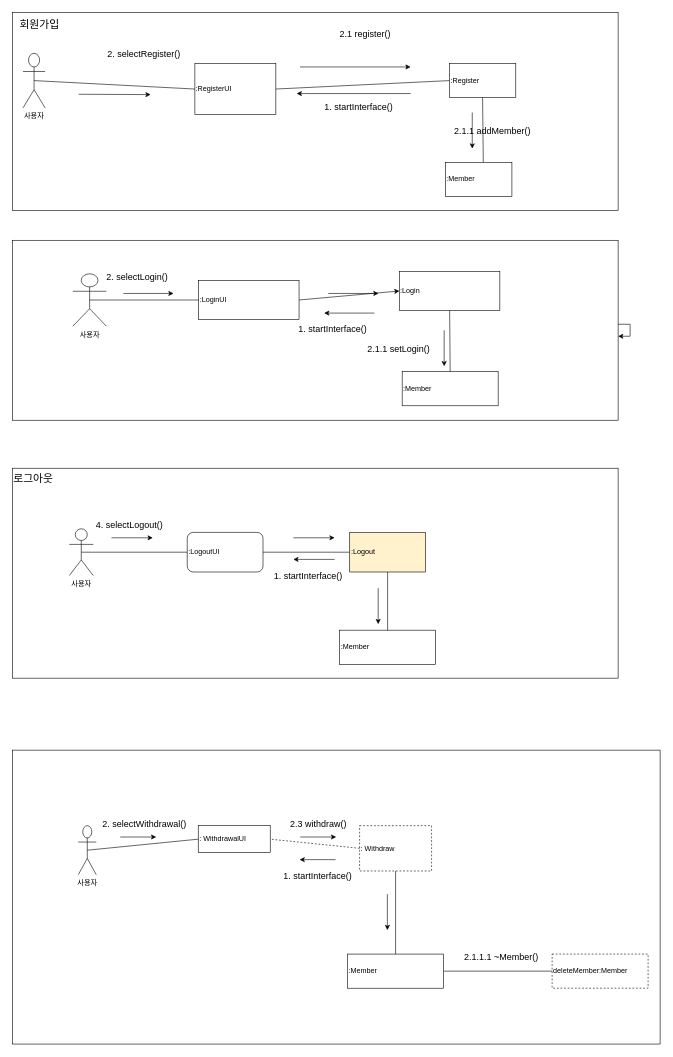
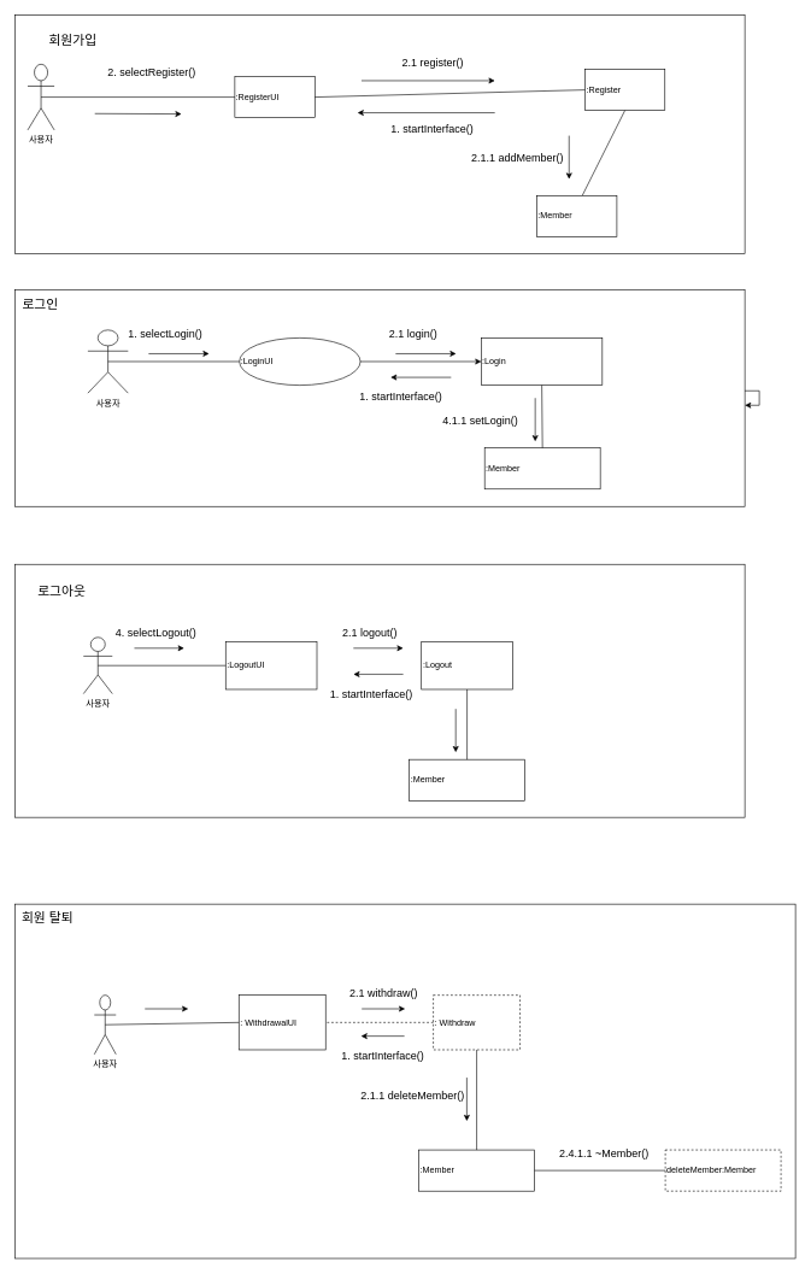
  <mxCell id="0" />
  <mxCell id="1" parent="0" />
  <mxCell id="2" value="" style="group" parent="1" vertex="1" connectable="0"><mxGeometry x="20" y="1250" width="1080" height="490" as="geometry" /></mxCell>
  <mxCell id="3" value="" style="rounded=0;whiteSpace=wrap;html=1;fillColor=none;" parent="2" vertex="1"><mxGeometry width="1080" height="490" as="geometry" /></mxCell>
  <mxCell id="4" value="" style="group;strokeColor=none;" parent="2" vertex="1" connectable="0"><mxGeometry x="100" y="107.037" width="610" height="125.926" as="geometry" /></mxCell>
  <mxCell id="5" value="사용자" style="shape=umlActor;verticalLabelPosition=bottom;verticalAlign=top;html=1;outlineConnect=0;" parent="4" vertex="1"><mxGeometry x="10" y="18.889" width="30" height="81.852" as="geometry" /></mxCell>
- <mxCell id="6" value=":&amp;nbsp;WithdrawalUI" style="rounded=0;whiteSpace=wrap;html=1;align=left;" parent="4" vertex="1"><mxGeometry x="210" y="18.889" width="120" height="45" as="geometry" /></mxCell>
+ <mxCell id="6" value=":&amp;nbsp;WithdrawalUI" style="rounded=0;whiteSpace=wrap;html=1;align=left;" parent="4" vertex="1"><mxGeometry x="210" y="18.889" width="120" height="75.556" as="geometry" /></mxCell>
  <mxCell id="7" value=":&amp;nbsp;Withdraw" style="rounded=0;whiteSpace=wrap;html=1;align=left;dashed=1;" parent="4" vertex="1"><mxGeometry x="479" y="18.889" width="120" height="75.556" as="geometry" /></mxCell>
  <mxCell id="8" value="" style="endArrow=none;html=1;rounded=0;exitX=0.5;exitY=0.5;exitDx=0;exitDy=0;exitPerimeter=0;entryX=0;entryY=0.5;entryDx=0;entryDy=0;" parent="4" source="5" target="6" edge="1"><mxGeometry width="50" height="50" relative="1" as="geometry"><mxPoint x="280" y="113.333" as="sourcePoint" /><mxPoint x="330" y="50.37" as="targetPoint" /></mxGeometry></mxCell>
  <mxCell id="9" value="" style="endArrow=none;html=1;rounded=0;exitX=0;exitY=0.5;exitDx=0;exitDy=0;entryX=1;entryY=0.5;entryDx=0;entryDy=0;dashed=1;" parent="4" source="7" target="6" edge="1"><mxGeometry width="50" height="50" relative="1" as="geometry"><mxPoint x="280" y="113.333" as="sourcePoint" /><mxPoint x="330" y="50.37" as="targetPoint" /></mxGeometry></mxCell>
  <mxCell id="10" value="" style="endArrow=classic;html=1;rounded=0;" parent="4" edge="1"><mxGeometry width="50" height="50" relative="1" as="geometry"><mxPoint x="80" y="37.778" as="sourcePoint" /><mxPoint x="140" y="37.778" as="targetPoint" /></mxGeometry></mxCell>
  <mxCell id="11" value="" style="endArrow=classic;html=1;rounded=0;" parent="4" edge="1"><mxGeometry width="50" height="50" relative="1" as="geometry"><mxPoint x="380" y="37.778" as="sourcePoint" /><mxPoint x="440" y="37.778" as="targetPoint" /></mxGeometry></mxCell>
  <mxCell id="12" value="&lt;font style=&quot;font-size: 15px;&quot;&gt;1. startInterface()&lt;/font&gt;" style="text;html=1;align=center;verticalAlign=middle;resizable=0;points=[];autosize=1;strokeColor=none;fillColor=none;" parent="4" vertex="1"><mxGeometry x="339" y="88.148" width="140" height="30" as="geometry" /></mxCell>
  <mxCell id="13" value="" style="endArrow=classic;html=1;rounded=0;" parent="4" edge="1"><mxGeometry width="50" height="50" relative="1" as="geometry"><mxPoint x="439" y="75.556" as="sourcePoint" /><mxPoint x="379" y="75.556" as="targetPoint" /></mxGeometry></mxCell>
- <mxCell id="14" value="&lt;font style=&quot;font-size: 15px;&quot;&gt;2. selectWithdrawal()&lt;/font&gt;" style="text;html=1;align=center;verticalAlign=middle;resizable=0;points=[];autosize=1;strokeColor=none;fillColor=none;" parent="4" vertex="1"><mxGeometry x="40" width="160" height="30" as="geometry" /></mxCell>
- <mxCell id="15" value="&lt;font style=&quot;font-size: 15px;&quot;&gt;2.3 withdraw()&lt;/font&gt;" style="text;html=1;align=center;verticalAlign=middle;resizable=0;points=[];autosize=1;strokeColor=none;fillColor=none;" parent="4" vertex="1"><mxGeometry x="350" width="120" height="30" as="geometry" /></mxCell>
+ <mxCell id="15" value="&lt;font style=&quot;font-size: 15px;&quot;&gt;2.1 withdraw()&lt;/font&gt;" style="text;html=1;align=center;verticalAlign=middle;resizable=0;points=[];autosize=1;strokeColor=none;fillColor=none;" parent="4" vertex="1"><mxGeometry x="350" width="120" height="30" as="geometry" /></mxCell>
+ <mxCell id="16" value="&lt;span style=&quot;font-size: 18px;&quot;&gt;회원 탈퇴&lt;/span&gt;" style="text;html=1;align=center;verticalAlign=middle;resizable=0;points=[];autosize=1;strokeColor=none;fillColor=none;" parent="2" vertex="1"><mxGeometry width="90" height="40" as="geometry" /></mxCell>
  <mxCell id="17" value=":Member" style="rounded=0;whiteSpace=wrap;html=1;movable=1;resizable=1;rotatable=1;deletable=1;editable=1;locked=0;connectable=1;align=left;" parent="2" vertex="1"><mxGeometry x="559" y="340" width="160" height="56.9" as="geometry" /></mxCell>
  <mxCell id="18" value="" style="endArrow=none;html=1;rounded=0;entryX=0.5;entryY=0;entryDx=0;entryDy=0;exitX=0.5;exitY=1;exitDx=0;exitDy=0;" parent="2" source="7" target="17" edge="1"><mxGeometry width="50" height="50" relative="1" as="geometry"><mxPoint x="690" y="750" as="sourcePoint" /><mxPoint x="740" y="700" as="targetPoint" /></mxGeometry></mxCell>
+ <mxCell id="19" value="&lt;font style=&quot;font-size: 15px;&quot;&gt;2.1.1 deleteMember()&lt;/font&gt;" style="text;html=1;align=center;verticalAlign=middle;resizable=0;points=[];autosize=1;strokeColor=none;fillColor=none;" parent="2" vertex="1"><mxGeometry x="465.004" y="249.999" width="170" height="30" as="geometry" /></mxCell>
  <mxCell id="20" value="" style="endArrow=classic;html=1;rounded=0;" parent="2" edge="1"><mxGeometry width="50" height="50" relative="1" as="geometry"><mxPoint x="625.33" y="240" as="sourcePoint" /><mxPoint x="625.33" y="300" as="targetPoint" /></mxGeometry></mxCell>
  <mxCell id="21" value="deleteMember:Member" style="rounded=0;whiteSpace=wrap;html=1;movable=1;resizable=1;rotatable=1;deletable=1;editable=1;locked=0;connectable=1;align=left;dashed=1;" parent="2" vertex="1"><mxGeometry x="900" y="340" width="160" height="56.9" as="geometry" /></mxCell>
  <mxCell id="22" value="" style="endArrow=none;html=1;rounded=0;exitX=1;exitY=0.5;exitDx=0;exitDy=0;entryX=0;entryY=0.5;entryDx=0;entryDy=0;" parent="2" source="17" target="21" edge="1"><mxGeometry width="50" height="50" relative="1" as="geometry"><mxPoint x="780" y="330" as="sourcePoint" /><mxPoint x="830" y="280" as="targetPoint" /></mxGeometry></mxCell>
- <mxCell id="23" value="&lt;font style=&quot;font-size: 15px;&quot;&gt;2.1.1.1 ~Member()&lt;/font&gt;" style="text;html=1;align=center;verticalAlign=middle;resizable=0;points=[];autosize=1;strokeColor=none;fillColor=none;" parent="2" vertex="1"><mxGeometry x="740.004" y="329.999" width="150" height="30" as="geometry" /></mxCell>
+ <mxCell id="23" value="&lt;font style=&quot;font-size: 15px;&quot;&gt;2.4.1.1 ~Member()&lt;/font&gt;" style="text;html=1;align=center;verticalAlign=middle;resizable=0;points=[];autosize=1;strokeColor=none;fillColor=none;" parent="2" vertex="1"><mxGeometry x="740.004" y="329.999" width="150" height="30" as="geometry" /></mxCell>
  <mxCell id="24" value="" style="group" parent="1" vertex="1" connectable="0"><mxGeometry x="20" y="780" width="1010" height="350" as="geometry" /></mxCell>
  <mxCell id="25" value="" style="rounded=0;whiteSpace=wrap;html=1;fillColor=none;" parent="24" vertex="1"><mxGeometry width="1010" height="350" as="geometry" /></mxCell>
  <mxCell id="26" value="" style="group;strokeColor=none;" parent="24" vertex="1" connectable="0"><mxGeometry x="85" y="80" width="620" height="120" as="geometry" /></mxCell>
  <mxCell id="27" value="사용자" style="shape=umlActor;verticalLabelPosition=bottom;verticalAlign=top;html=1;outlineConnect=0;" parent="26" vertex="1"><mxGeometry x="10" y="21" width="40" height="78" as="geometry" /></mxCell>
- <mxCell id="28" value=":LogoutUI" style="whiteSpace=wrap;html=1;align=left;rounded=1;" parent="26" vertex="1"><mxGeometry x="206.667" y="27" width="126.296" height="66" as="geometry" /></mxCell>
- <mxCell id="29" value=":Logout" style="rounded=0;whiteSpace=wrap;html=1;align=left;fillColor=#fff2cc;" parent="26" vertex="1"><mxGeometry x="477.554" y="27" width="126.296" height="66" as="geometry" /></mxCell>
+ <mxCell id="28" value=":LogoutUI" style="rounded=0;whiteSpace=wrap;html=1;align=left;" parent="26" vertex="1"><mxGeometry x="206.667" y="27" width="126.296" height="66" as="geometry" /></mxCell>
+ <mxCell id="29" value=":Logout" style="rounded=0;whiteSpace=wrap;html=1;align=left;" parent="26" vertex="1"><mxGeometry x="477.554" y="27" width="126.296" height="66" as="geometry" /></mxCell>
  <mxCell id="30" value="" style="endArrow=none;html=1;rounded=0;exitX=0.5;exitY=0.5;exitDx=0;exitDy=0;exitPerimeter=0;" parent="26" source="27" target="28" edge="1"><mxGeometry width="50" height="50" relative="1" as="geometry"><mxPoint x="413.333" y="216" as="sourcePoint" /><mxPoint x="470.741" y="156" as="targetPoint" /></mxGeometry></mxCell>
- <mxCell id="31" value="" style="endArrow=none;html=1;rounded=0;exitX=1;exitY=0.5;exitDx=0;exitDy=0;" parent="26" source="28" target="29" edge="1"><mxGeometry width="50" height="50" relative="1" as="geometry"><mxPoint x="413.333" y="216" as="sourcePoint" /><mxPoint x="470.741" y="156" as="targetPoint" /></mxGeometry></mxCell>
  <mxCell id="32" value="" style="endArrow=classic;html=1;rounded=0;" parent="26" edge="1"><mxGeometry width="50" height="50" relative="1" as="geometry"><mxPoint x="80.37" y="36" as="sourcePoint" /><mxPoint x="149.259" y="36" as="targetPoint" /></mxGeometry></mxCell>
  <mxCell id="33" value="" style="endArrow=classic;html=1;rounded=0;" parent="26" edge="1"><mxGeometry width="50" height="50" relative="1" as="geometry"><mxPoint x="383.481" y="36" as="sourcePoint" /><mxPoint x="452.37" y="36" as="targetPoint" /></mxGeometry></mxCell>
  <mxCell id="34" value="&lt;font style=&quot;font-size: 15px;&quot;&gt;1. startInterface()&lt;/font&gt;" style="text;html=1;align=center;verticalAlign=middle;resizable=0;points=[];autosize=1;strokeColor=none;fillColor=none;" parent="26" vertex="1"><mxGeometry x="337.556" y="84" width="140" height="30" as="geometry" /></mxCell>
  <mxCell id="35" value="" style="endArrow=classic;html=1;rounded=0;" parent="26" edge="1"><mxGeometry width="50" height="50" relative="1" as="geometry"><mxPoint x="452.37" y="72.0" as="sourcePoint" /><mxPoint x="383.481" y="72.0" as="targetPoint" /></mxGeometry></mxCell>
  <mxCell id="36" value="&lt;font style=&quot;font-size: 15px;&quot;&gt;4. selectLogout()&lt;/font&gt;" style="text;html=1;align=center;verticalAlign=middle;resizable=0;points=[];autosize=1;strokeColor=none;fillColor=none;" parent="26" vertex="1"><mxGeometry x="40.185" width="140" height="30" as="geometry" /></mxCell>
- <mxCell id="38" value="&lt;div style=&quot;text-align: center;&quot;&gt;&lt;span style=&quot;background-color: initial; font-size: 18px;&quot;&gt;로그아웃&lt;/span&gt;&lt;/div&gt;" style="text;whiteSpace=wrap;html=1;" parent="24" vertex="1"><mxGeometry width="80" height="40" as="geometry" /></mxCell>
+ <mxCell id="37" value="&lt;font style=&quot;font-size: 15px;&quot;&gt;2.1 logout()&lt;/font&gt;" style="text;html=1;align=center;verticalAlign=middle;resizable=0;points=[];autosize=1;strokeColor=none;fillColor=none;" parent="26" vertex="1"><mxGeometry x="355.926" width="100" height="30" as="geometry" /></mxCell>
+ <mxCell id="38" value="&lt;div style=&quot;text-align: center;&quot;&gt;&lt;span style=&quot;background-color: initial; font-size: 18px;&quot;&gt;로그아웃&lt;/span&gt;&lt;/div&gt;" style="text;whiteSpace=wrap;html=1;" parent="24" vertex="1"><mxGeometry x="30" y="20" width="80" height="40" as="geometry" /></mxCell>
  <mxCell id="39" value=":Member" style="rounded=0;whiteSpace=wrap;html=1;movable=1;resizable=1;rotatable=1;deletable=1;editable=1;locked=0;connectable=1;align=left;" parent="24" vertex="1"><mxGeometry x="545.7" y="270" width="160" height="56.9" as="geometry" /></mxCell>
  <mxCell id="40" value="" style="endArrow=none;html=1;rounded=0;exitX=0.5;exitY=0;exitDx=0;exitDy=0;entryX=0.5;entryY=1;entryDx=0;entryDy=0;" parent="24" source="39" target="29" edge="1"><mxGeometry width="50" height="50" relative="1" as="geometry"><mxPoint x="1161" y="307" as="sourcePoint" /><mxPoint x="1160" y="220" as="targetPoint" /></mxGeometry></mxCell>
  <mxCell id="41" value="" style="endArrow=classic;html=1;rounded=0;" parent="24" edge="1"><mxGeometry width="50" height="50" relative="1" as="geometry"><mxPoint x="610" y="200" as="sourcePoint" /><mxPoint x="610" y="260" as="targetPoint" /></mxGeometry></mxCell>
  <mxCell id="42" value="" style="group" parent="1" vertex="1" connectable="0"><mxGeometry x="20" y="400" width="1010" height="300" as="geometry" /></mxCell>
  <mxCell id="43" value="" style="rounded=0;whiteSpace=wrap;html=1;fillColor=none;" parent="42" vertex="1"><mxGeometry width="1010" height="300" as="geometry" /></mxCell>
  <mxCell id="44" value="" style="group;strokeColor=none;" parent="42" vertex="1" connectable="0"><mxGeometry x="87.533" y="45" width="834.933" height="150" as="geometry" /></mxCell>
  <mxCell id="45" value="사용자" style="shape=umlActor;verticalLabelPosition=bottom;verticalAlign=top;html=1;outlineConnect=0;" parent="44" vertex="1"><mxGeometry x="13.467" y="10.909" width="55.79" height="87.273" as="geometry" /></mxCell>
- <mxCell id="46" value=":LoginUI" style="rounded=0;whiteSpace=wrap;html=1;align=left;" parent="44" vertex="1"><mxGeometry x="223.162" y="21.818" width="167.371" height="65.455" as="geometry" /></mxCell>
- <mxCell id="47" value=":Login" style="rounded=0;whiteSpace=wrap;html=1;align=left;" parent="44" vertex="1"><mxGeometry x="557.905" y="6.818" width="167.371" height="65.455" as="geometry" /></mxCell>
+ <mxCell id="46" value=":LoginUI" style="ellipse;whiteSpace=wrap;html=1;align=left;" parent="44" vertex="1"><mxGeometry x="223.162" y="21.818" width="167.371" height="65.455" as="geometry" /></mxCell>
+ <mxCell id="47" value=":Login" style="rounded=0;whiteSpace=wrap;html=1;align=left;" parent="44" vertex="1"><mxGeometry x="557.905" y="21.818" width="167.371" height="65.455" as="geometry" /></mxCell>
  <mxCell id="48" value="" style="endArrow=none;html=1;rounded=0;exitX=0.5;exitY=0.5;exitDx=0;exitDy=0;exitPerimeter=0;" parent="44" source="45" target="46" edge="1"><mxGeometry width="50" height="50" relative="1" as="geometry"><mxPoint x="83.686" y="229.091" as="sourcePoint" /><mxPoint x="153.424" y="174.545" as="targetPoint" /></mxGeometry></mxCell>
  <mxCell id="49" value="" style="endArrow=classic;html=1;rounded=0;exitX=1;exitY=0.5;exitDx=0;exitDy=0;entryX=0;entryY=0.5;entryDx=0;entryDy=0;" parent="44" source="46" target="47" edge="1"><mxGeometry width="50" height="50" relative="1" as="geometry"><mxPoint x="432.376" y="109.091" as="sourcePoint" /><mxPoint x="502.114" y="54.545" as="targetPoint" /></mxGeometry></mxCell>
  <mxCell id="50" value="" style="endArrow=classic;html=1;rounded=0;" parent="44" edge="1"><mxGeometry width="50" height="50" relative="1" as="geometry"><mxPoint x="97.633" y="43.636" as="sourcePoint" /><mxPoint x="181.319" y="43.636" as="targetPoint" /></mxGeometry></mxCell>
  <mxCell id="51" value="" style="endArrow=classic;html=1;rounded=0;" parent="44" edge="1"><mxGeometry width="50" height="50" relative="1" as="geometry"><mxPoint x="439.35" y="43.636" as="sourcePoint" /><mxPoint x="523.036" y="43.636" as="targetPoint" /></mxGeometry></mxCell>
- <mxCell id="52" value="&lt;font style=&quot;font-size: 15px;&quot;&gt;2. selectLogin()&lt;/font&gt;" style="text;html=1;align=center;verticalAlign=middle;resizable=0;points=[];autosize=1;strokeColor=none;fillColor=none;" parent="44" vertex="1"><mxGeometry x="55.79" width="130" height="30" as="geometry" /></mxCell>
+ <mxCell id="52" value="&lt;font style=&quot;font-size: 15px;&quot;&gt;1. selectLogin()&lt;/font&gt;" style="text;html=1;align=center;verticalAlign=middle;resizable=0;points=[];autosize=1;strokeColor=none;fillColor=none;" parent="44" vertex="1"><mxGeometry x="55.79" width="130" height="30" as="geometry" /></mxCell>
  <mxCell id="53" value="&lt;font style=&quot;font-size: 15px;&quot;&gt;1. startInterface()&lt;/font&gt;" style="text;html=1;align=center;verticalAlign=middle;resizable=0;points=[];autosize=1;strokeColor=none;fillColor=none;" parent="44" vertex="1"><mxGeometry x="376.586" y="87.273" width="140" height="30" as="geometry" /></mxCell>
  <mxCell id="54" value="" style="endArrow=classic;html=1;rounded=0;" parent="44" edge="1"><mxGeometry width="50" height="50" relative="1" as="geometry"><mxPoint x="516.062" y="76.364" as="sourcePoint" /><mxPoint x="432.376" y="76.364" as="targetPoint" /></mxGeometry></mxCell>
+ <mxCell id="55" value="&lt;font style=&quot;font-size: 15px;&quot;&gt;2.1 login()&lt;/font&gt;" style="text;html=1;align=center;verticalAlign=middle;resizable=0;points=[];autosize=1;strokeColor=none;fillColor=none;" parent="44" vertex="1"><mxGeometry x="418.429" width="90" height="30" as="geometry" /></mxCell>
  <mxCell id="56" value="" style="endArrow=classic;html=1;rounded=0;" parent="44" edge="1"><mxGeometry width="50" height="50" relative="1" as="geometry"><mxPoint x="632.467" y="105" as="sourcePoint" /><mxPoint x="632.467" y="165" as="targetPoint" /></mxGeometry></mxCell>
+ <mxCell id="57" value="&lt;span style=&quot;font-size: 18px;&quot;&gt;로그인&lt;/span&gt;" style="text;html=1;align=center;verticalAlign=middle;resizable=0;points=[];autosize=1;strokeColor=none;fillColor=none;" parent="42" vertex="1"><mxGeometry width="70" height="40" as="geometry" /></mxCell>
  <mxCell id="58" value=":Member" style="rounded=0;whiteSpace=wrap;html=1;movable=1;resizable=1;rotatable=1;deletable=1;editable=1;locked=0;connectable=1;align=left;" parent="42" vertex="1"><mxGeometry x="650" y="219" width="160" height="56.9" as="geometry" /></mxCell>
  <mxCell id="59" value="" style="endArrow=none;html=1;rounded=0;exitX=0.5;exitY=0;exitDx=0;exitDy=0;entryX=0.5;entryY=1;entryDx=0;entryDy=0;" parent="42" source="58" target="47" edge="1"><mxGeometry width="50" height="50" relative="1" as="geometry"><mxPoint x="1160" y="230" as="sourcePoint" /><mxPoint x="1210" y="180" as="targetPoint" /></mxGeometry></mxCell>
- <mxCell id="60" value="&lt;font style=&quot;font-size: 15px;&quot;&gt;2.1.1 setLogin()&lt;/font&gt;" style="text;html=1;align=center;verticalAlign=middle;resizable=0;points=[];autosize=1;strokeColor=none;fillColor=none;" parent="42" vertex="1"><mxGeometry x="579.004" y="164.999" width="130" height="30" as="geometry" /></mxCell>
+ <mxCell id="60" value="&lt;font style=&quot;font-size: 15px;&quot;&gt;4.1.1 setLogin()&lt;/font&gt;" style="text;html=1;align=center;verticalAlign=middle;resizable=0;points=[];autosize=1;strokeColor=none;fillColor=none;" parent="42" vertex="1"><mxGeometry x="579.004" y="164.999" width="130" height="30" as="geometry" /></mxCell>
  <mxCell id="61" style="edgeStyle=orthogonalEdgeStyle;rounded=0;orthogonalLoop=1;jettySize=auto;html=1;" edge="1" parent="42" source="43" target="43"><mxGeometry relative="1" as="geometry" /></mxCell>
  <mxCell id="62" value="" style="group" parent="1" vertex="1" connectable="0"><mxGeometry x="20" y="20" width="1010" height="330" as="geometry" /></mxCell>
  <mxCell id="63" value="" style="group;strokeColor=default;container=0;" parent="62" vertex="1" connectable="0"><mxGeometry width="1010" height="330" as="geometry" /></mxCell>
  <mxCell id="64" value="사용자&lt;br&gt;" style="shape=umlActor;verticalLabelPosition=bottom;verticalAlign=top;html=1;outlineConnect=0;" parent="62" vertex="1"><mxGeometry x="17.833" y="68.276" width="36.897" height="91.034" as="geometry" /></mxCell>
- <mxCell id="65" value=":RegisterUI" style="rounded=0;whiteSpace=wrap;html=1;movable=1;resizable=1;rotatable=1;deletable=1;editable=1;locked=0;connectable=1;align=left;" parent="62" vertex="1"><mxGeometry x="304.397" y="85.345" width="135" height="85" as="geometry" /></mxCell>
- <mxCell id="66" value=":Register" style="rounded=0;whiteSpace=wrap;html=1;movable=1;resizable=1;rotatable=1;deletable=1;editable=1;locked=0;connectable=1;align=left;" parent="62" vertex="1"><mxGeometry x="728.707" y="85.345" width="110.69" height="56.897" as="geometry" /></mxCell>
+ <mxCell id="65" value=":RegisterUI" style="rounded=0;whiteSpace=wrap;html=1;movable=1;resizable=1;rotatable=1;deletable=1;editable=1;locked=0;connectable=1;align=left;" parent="62" vertex="1"><mxGeometry x="304.397" y="85.345" width="110.69" height="56.897" as="geometry" /></mxCell>
+ <mxCell id="66" value=":Register" style="rounded=0;whiteSpace=wrap;html=1;movable=1;resizable=1;rotatable=1;deletable=1;editable=1;locked=0;connectable=1;align=left;" parent="62" vertex="1"><mxGeometry x="788.707" y="75.345" width="110.69" height="56.897" as="geometry" /></mxCell>
  <mxCell id="67" value="" style="endArrow=none;html=1;rounded=0;exitX=0.5;exitY=0.5;exitDx=0;exitDy=0;exitPerimeter=0;entryX=0;entryY=0.5;entryDx=0;entryDy=0;" parent="62" source="64" target="65" edge="1"><mxGeometry width="50" height="50" relative="1" as="geometry"><mxPoint x="101.466" y="200.276" as="sourcePoint" /><mxPoint x="147.586" y="143.379" as="targetPoint" /></mxGeometry></mxCell>
  <mxCell id="68" value="" style="endArrow=none;html=1;rounded=0;exitX=1;exitY=0.5;exitDx=0;exitDy=0;entryX=0;entryY=0.5;entryDx=0;entryDy=0;" parent="62" source="65" target="66" edge="1"><mxGeometry width="50" height="50" relative="1" as="geometry"><mxPoint x="295.172" y="261.724" as="sourcePoint" /><mxPoint x="341.293" y="204.828" as="targetPoint" /></mxGeometry></mxCell>
  <mxCell id="69" value="" style="endArrow=classic;html=1;rounded=0;" parent="62" edge="1"><mxGeometry width="50" height="50" relative="1" as="geometry"><mxPoint x="110.69" y="136.552" as="sourcePoint" /><mxPoint x="230.603" y="137.121" as="targetPoint" /></mxGeometry></mxCell>
  <mxCell id="70" value="" style="endArrow=classic;html=1;rounded=0;" parent="62" edge="1"><mxGeometry width="50" height="50" relative="1" as="geometry"><mxPoint x="479.655" y="91.034" as="sourcePoint" /><mxPoint x="664.138" y="91.034" as="targetPoint" /></mxGeometry></mxCell>
  <mxCell id="71" value="" style="endArrow=classic;html=1;rounded=0;" parent="62" edge="1"><mxGeometry width="50" height="50" relative="1" as="geometry"><mxPoint x="766.833" y="167.07" as="sourcePoint" /><mxPoint x="766.833" y="227.07" as="targetPoint" /></mxGeometry></mxCell>
  <mxCell id="72" value="" style="endArrow=classic;html=1;rounded=0;" parent="62" edge="1"><mxGeometry width="50" height="50" relative="1" as="geometry"><mxPoint x="664.138" y="135.414" as="sourcePoint" /><mxPoint x="474.121" y="135.414" as="targetPoint" /></mxGeometry></mxCell>
  <mxCell id="73" value="&lt;font style=&quot;font-size: 15px;&quot;&gt;1. startInterface()&lt;/font&gt;" style="text;html=1;align=center;verticalAlign=middle;resizable=0;points=[];autosize=1;strokeColor=none;fillColor=none;" parent="62" vertex="1"><mxGeometry x="507.328" y="142.241" width="140" height="30" as="geometry" /></mxCell>
- <mxCell id="74" value="&lt;font style=&quot;font-size: 15px;&quot;&gt;2. selectRegister()&lt;/font&gt;" style="text;html=1;align=center;verticalAlign=middle;resizable=0;points=[];autosize=1;strokeColor=none;fillColor=none;" parent="62" vertex="1"><mxGeometry x="143.611" y="54.14" width="150" height="30" as="geometry" /></mxCell>
- <mxCell id="75" value="&lt;font style=&quot;font-size: 15px;&quot;&gt;2.1 register()&lt;/font&gt;" style="text;html=1;align=center;verticalAlign=middle;resizable=0;points=[];autosize=1;strokeColor=none;fillColor=none;" parent="62" vertex="1"><mxGeometry x="533.405" y="21" width="110" height="30" as="geometry" /></mxCell>
+ <mxCell id="74" value="&lt;font style=&quot;font-size: 15px;&quot;&gt;2. selectRegister()&lt;/font&gt;" style="text;html=1;align=center;verticalAlign=middle;resizable=0;points=[];autosize=1;strokeColor=none;fillColor=none;" parent="62" vertex="1"><mxGeometry x="113.611" y="64.14" width="150" height="30" as="geometry" /></mxCell>
+ <mxCell id="75" value="&lt;font style=&quot;font-size: 15px;&quot;&gt;2.1 register()&lt;/font&gt;" style="text;html=1;align=center;verticalAlign=middle;resizable=0;points=[];autosize=1;strokeColor=none;fillColor=none;" parent="62" vertex="1"><mxGeometry x="523.405" y="51" width="110" height="30" as="geometry" /></mxCell>
  <mxCell id="76" value=":Member" style="rounded=0;whiteSpace=wrap;html=1;movable=1;resizable=1;rotatable=1;deletable=1;editable=1;locked=0;connectable=1;align=left;" parent="62" vertex="1"><mxGeometry x="722.249" y="250.003" width="110.69" height="56.897" as="geometry" /></mxCell>
  <mxCell id="77" value="" style="endArrow=none;html=1;rounded=0;entryX=0.5;entryY=1;entryDx=0;entryDy=0;exitX=0.569;exitY=-0.005;exitDx=0;exitDy=0;exitPerimeter=0;" parent="62" source="76" target="66" edge="1"><mxGeometry width="50" height="50" relative="1" as="geometry"><mxPoint x="701.034" y="284.483" as="sourcePoint" /><mxPoint x="793.276" y="153.621" as="targetPoint" /></mxGeometry></mxCell>
- <mxCell id="78" value="&lt;font style=&quot;font-size: 15px;&quot;&gt;2.1.1 addMember()&lt;/font&gt;" style="text;html=1;align=center;verticalAlign=middle;resizable=0;points=[];autosize=1;strokeColor=none;fillColor=none;" parent="62" vertex="1"><mxGeometry x="724.999" y="182.069" width="150" height="30" as="geometry" /></mxCell>
- <mxCell id="79" value="&lt;font style=&quot;font-size: 18px;&quot;&gt;회원가입&lt;/font&gt;" style="text;html=1;align=center;verticalAlign=middle;resizable=0;points=[];autosize=1;strokeColor=none;fillColor=none;" parent="62" vertex="1"><mxGeometry width="90" height="40" as="geometry" /></mxCell>
+ <mxCell id="78" value="&lt;font style=&quot;font-size: 15px;&quot;&gt;2.1.1 addMember()&lt;/font&gt;" style="text;html=1;align=center;verticalAlign=middle;resizable=0;points=[];autosize=1;strokeColor=none;fillColor=none;" parent="62" vertex="1"><mxGeometry x="619.999" y="182.069" width="150" height="30" as="geometry" /></mxCell>
+ <mxCell id="79" value="&lt;font style=&quot;font-size: 18px;&quot;&gt;회원가입&lt;/font&gt;" style="text;html=1;align=center;verticalAlign=middle;resizable=0;points=[];autosize=1;strokeColor=none;fillColor=none;" parent="62" vertex="1"><mxGeometry x="35" y="15" width="90" height="40" as="geometry" /></mxCell>
